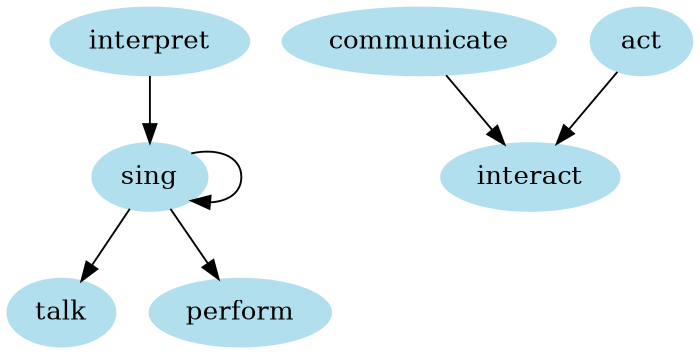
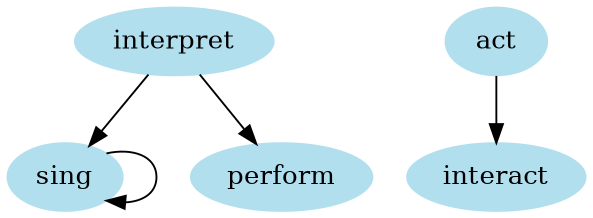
  digraph {
    node [color=lightblue2 style=filled]
    sing
-   talk
    interpret
    perform
-   communicate
    interact
    act
    sing -> sing
-   sing -> talk
    interpret -> sing
-   sing -> perform
-   communicate -> interact
+   interpret -> perform
    act -> interact
  }
